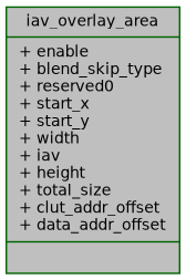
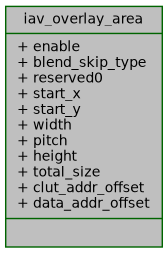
  digraph {
-   n1 [color=darkgreen fillcolor=grey75 fontcolor=black fontname=Helvetica fontsize=10 height=0.2 label="{iav_overlay_area\n|+ enable\l+ blend_skip_type\l+ reserved0\l+ start_x\l+ start_y\l+ width\l+ iav\l+ height\l+ total_size\l+ clut_addr_offset\l+ data_addr_offset\l|}" shape=record style=filled width=0.4]
+   n1 [color=darkgreen fillcolor=grey75 fontcolor=black fontname=Helvetica fontsize=10 height=0.2 label="{iav_overlay_area\n|+ enable\l+ blend_skip_type\l+ reserved0\l+ start_x\l+ start_y\l+ width\l+ pitch\l+ height\l+ total_size\l+ clut_addr_offset\l+ data_addr_offset\l|}" shape=record style=filled width=0.4]
  }
